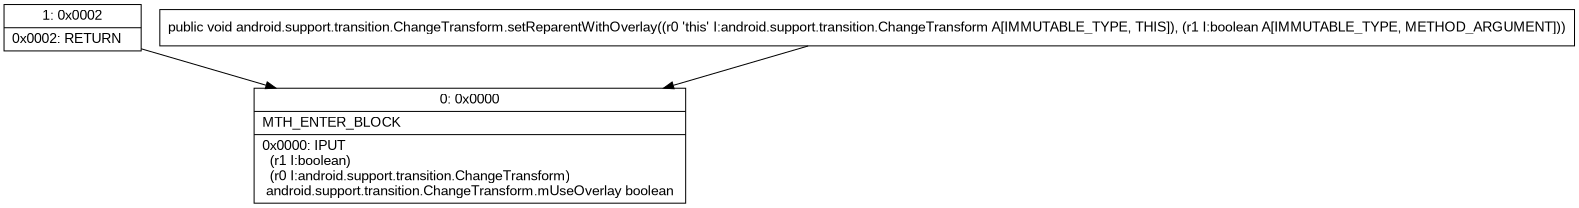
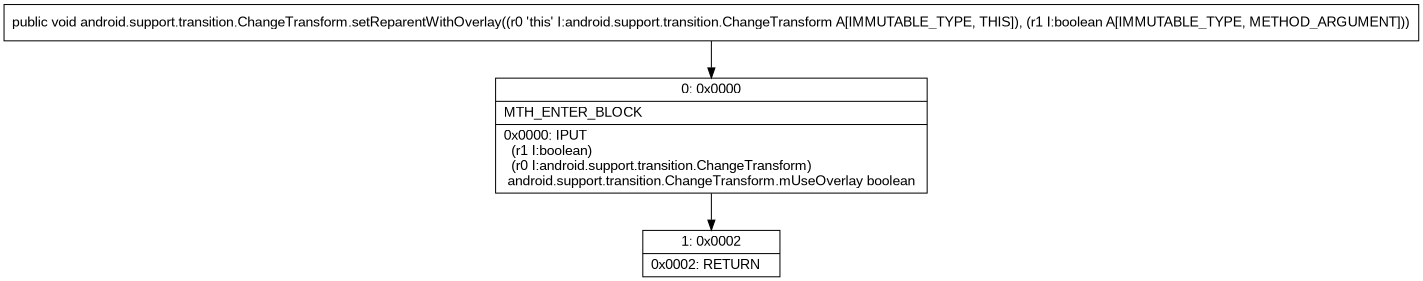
  digraph {
    fontname="Liberation Sans"
    node [shape=record fontname="Liberation Sans"]
    edge [fontname="Liberation Sans"]
    n1 [label="{0\:\ 0x0000|MTH_ENTER_BLOCK\l|0x0000: IPUT  \l  (r1 I:boolean)\l  (r0 I:android.support.transition.ChangeTransform)\l android.support.transition.ChangeTransform.mUseOverlay boolean \l}"]
    n2 [label="{1\:\ 0x0002|0x0002: RETURN   \l}"]
    n3 [label="{public void android.support.transition.ChangeTransform.setReparentWithOverlay((r0 'this' I:android.support.transition.ChangeTransform A[IMMUTABLE_TYPE, THIS]), (r1 I:boolean A[IMMUTABLE_TYPE, METHOD_ARGUMENT])) }"]
-   n2 -> n1
+   n1 -> n2
    n3 -> n1
  }
